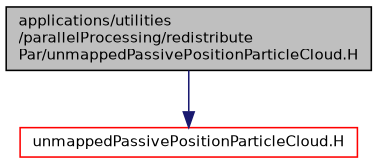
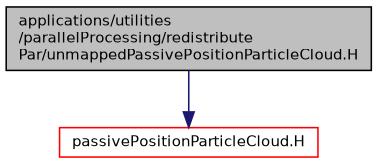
  digraph {
    node [fontname=Helvetica fontsize=10 shape=record]
    n1 [color=black fillcolor=grey75 fontcolor=black height=0.2 label="applications/utilities\l/parallelProcessing/redistribute\lPar/unmappedPassivePositionParticleCloud.H" style=filled width=0.4]
-   n2 [color=red height=0.2 label="unmappedPassivePositionParticleCloud.H" width=0.4]
+   n2 [color=red height=0.2 label="passivePositionParticleCloud.H" width=0.4]
    n1 -> n2 [color=midnightblue fontname=Helvetica fontsize=10 labelfontname=Helvetica labelfontsize=10 style=solid]
  }
